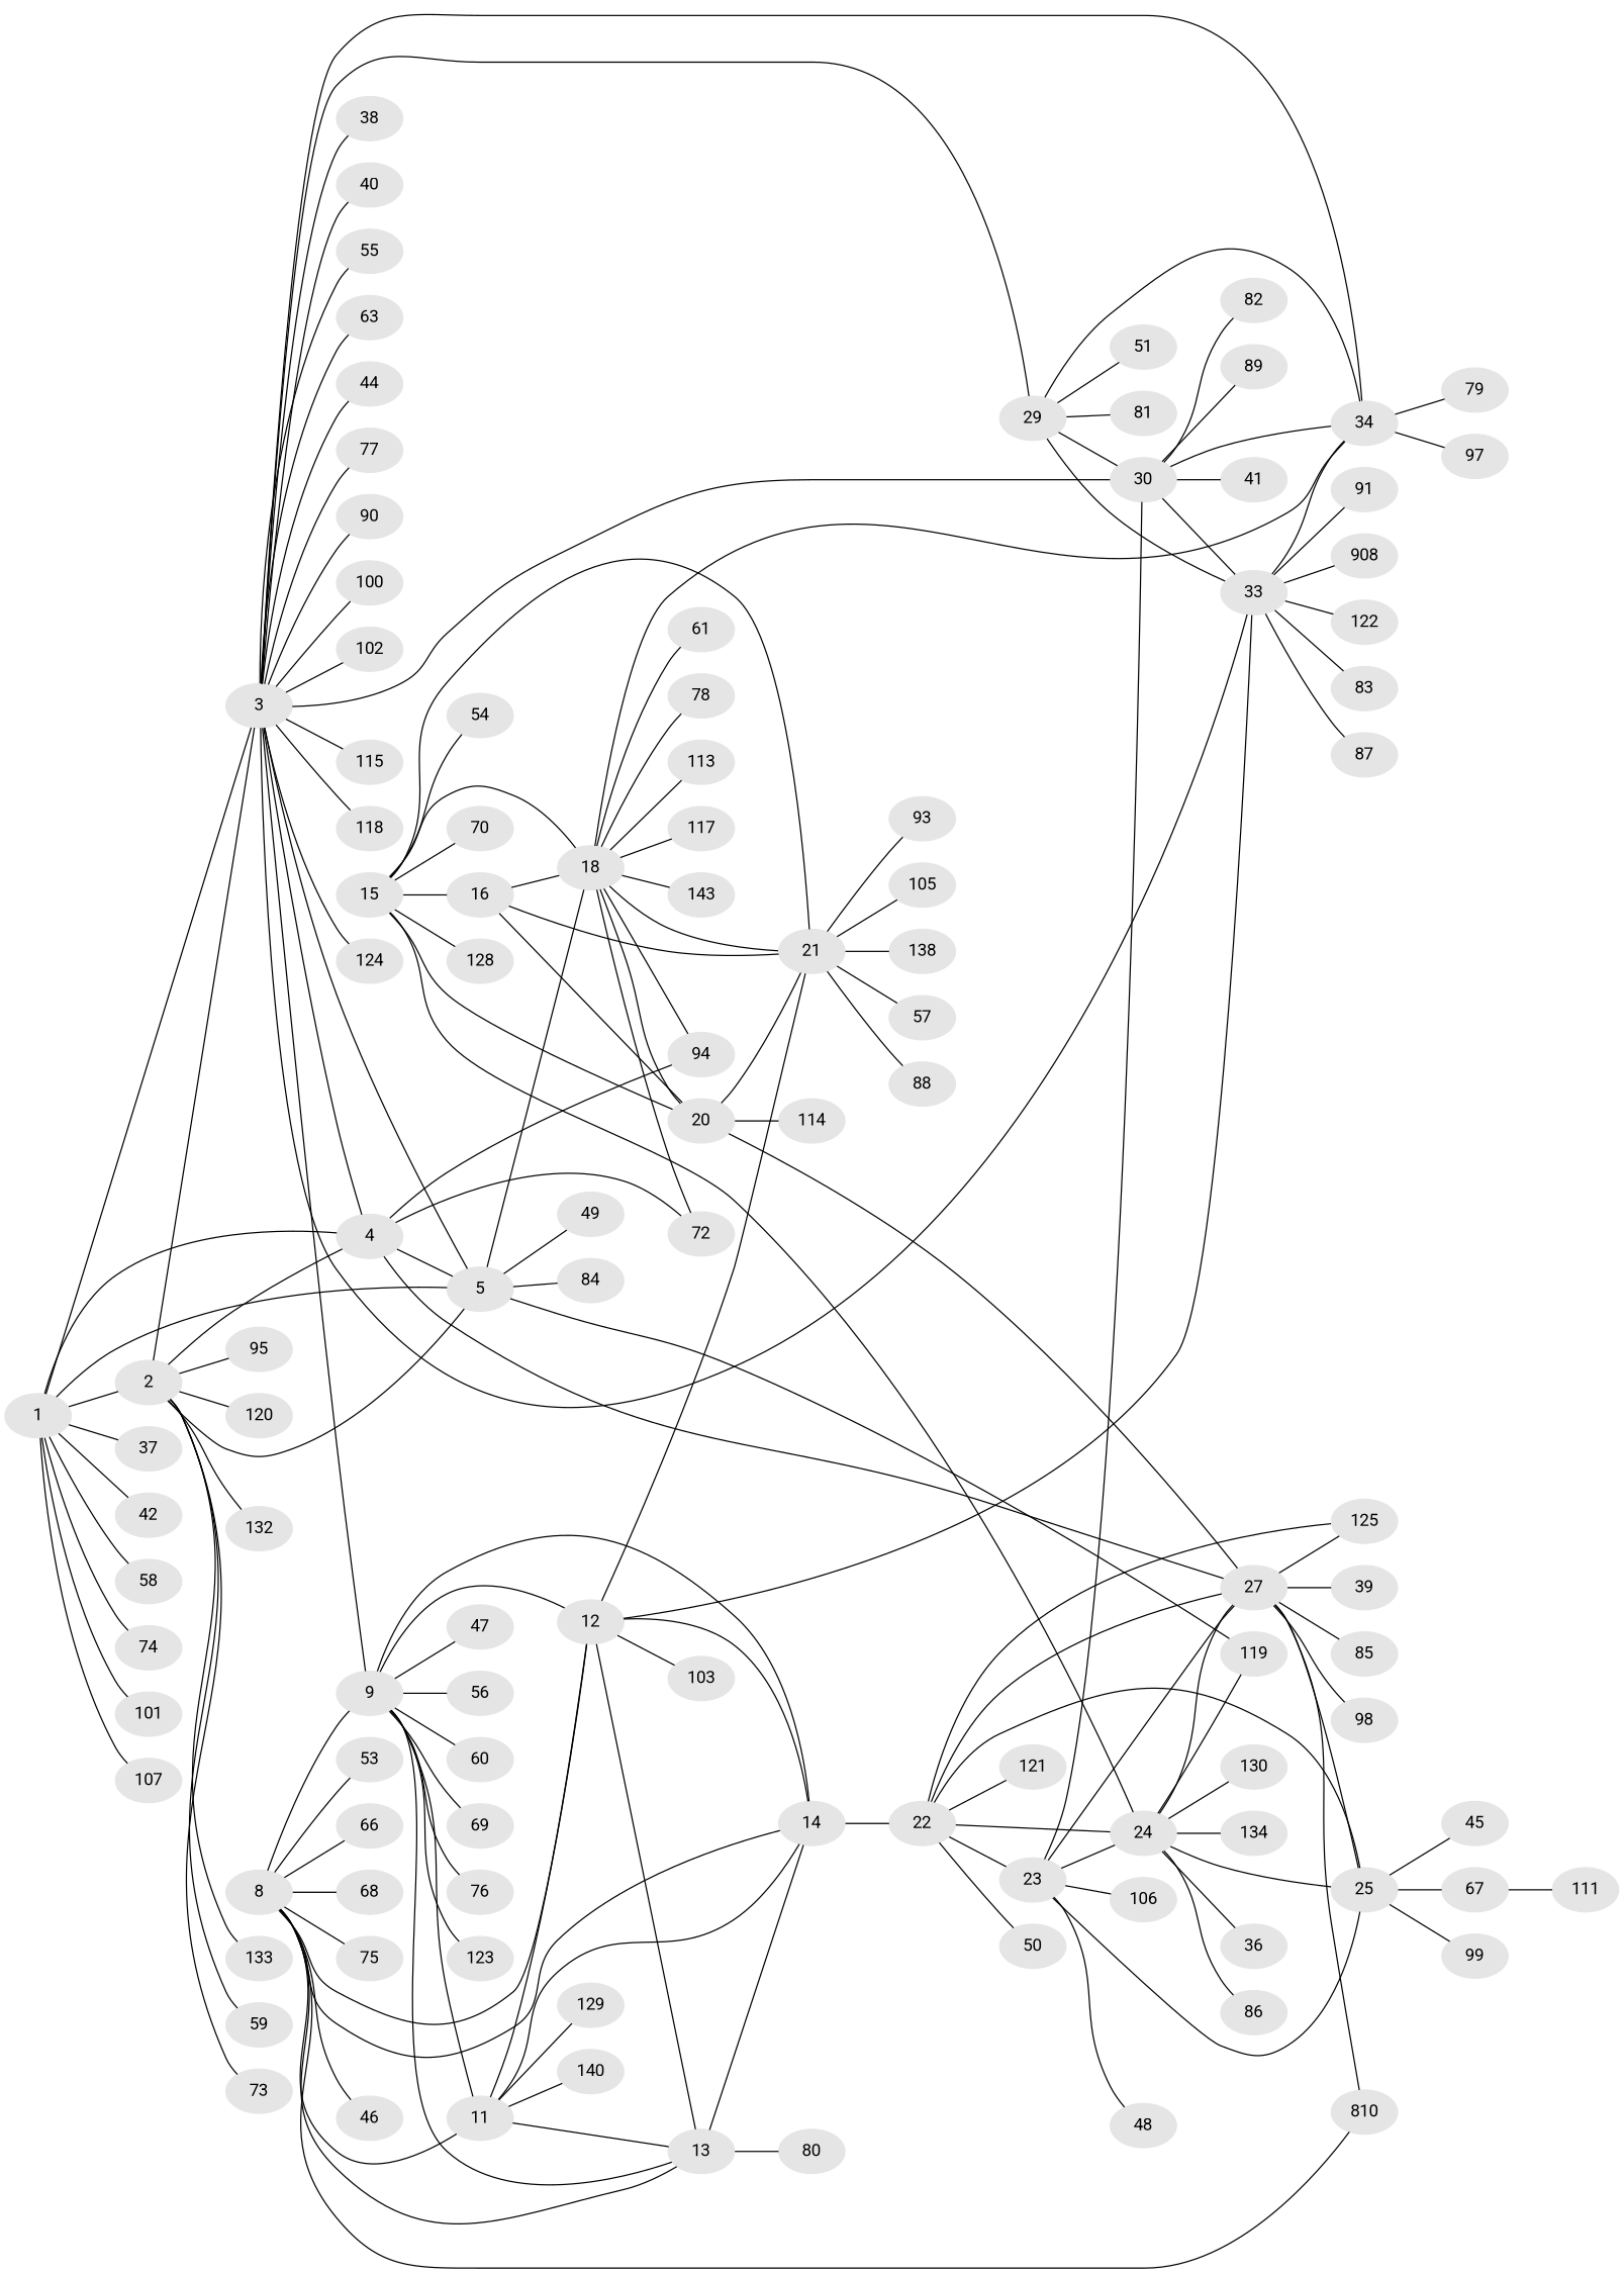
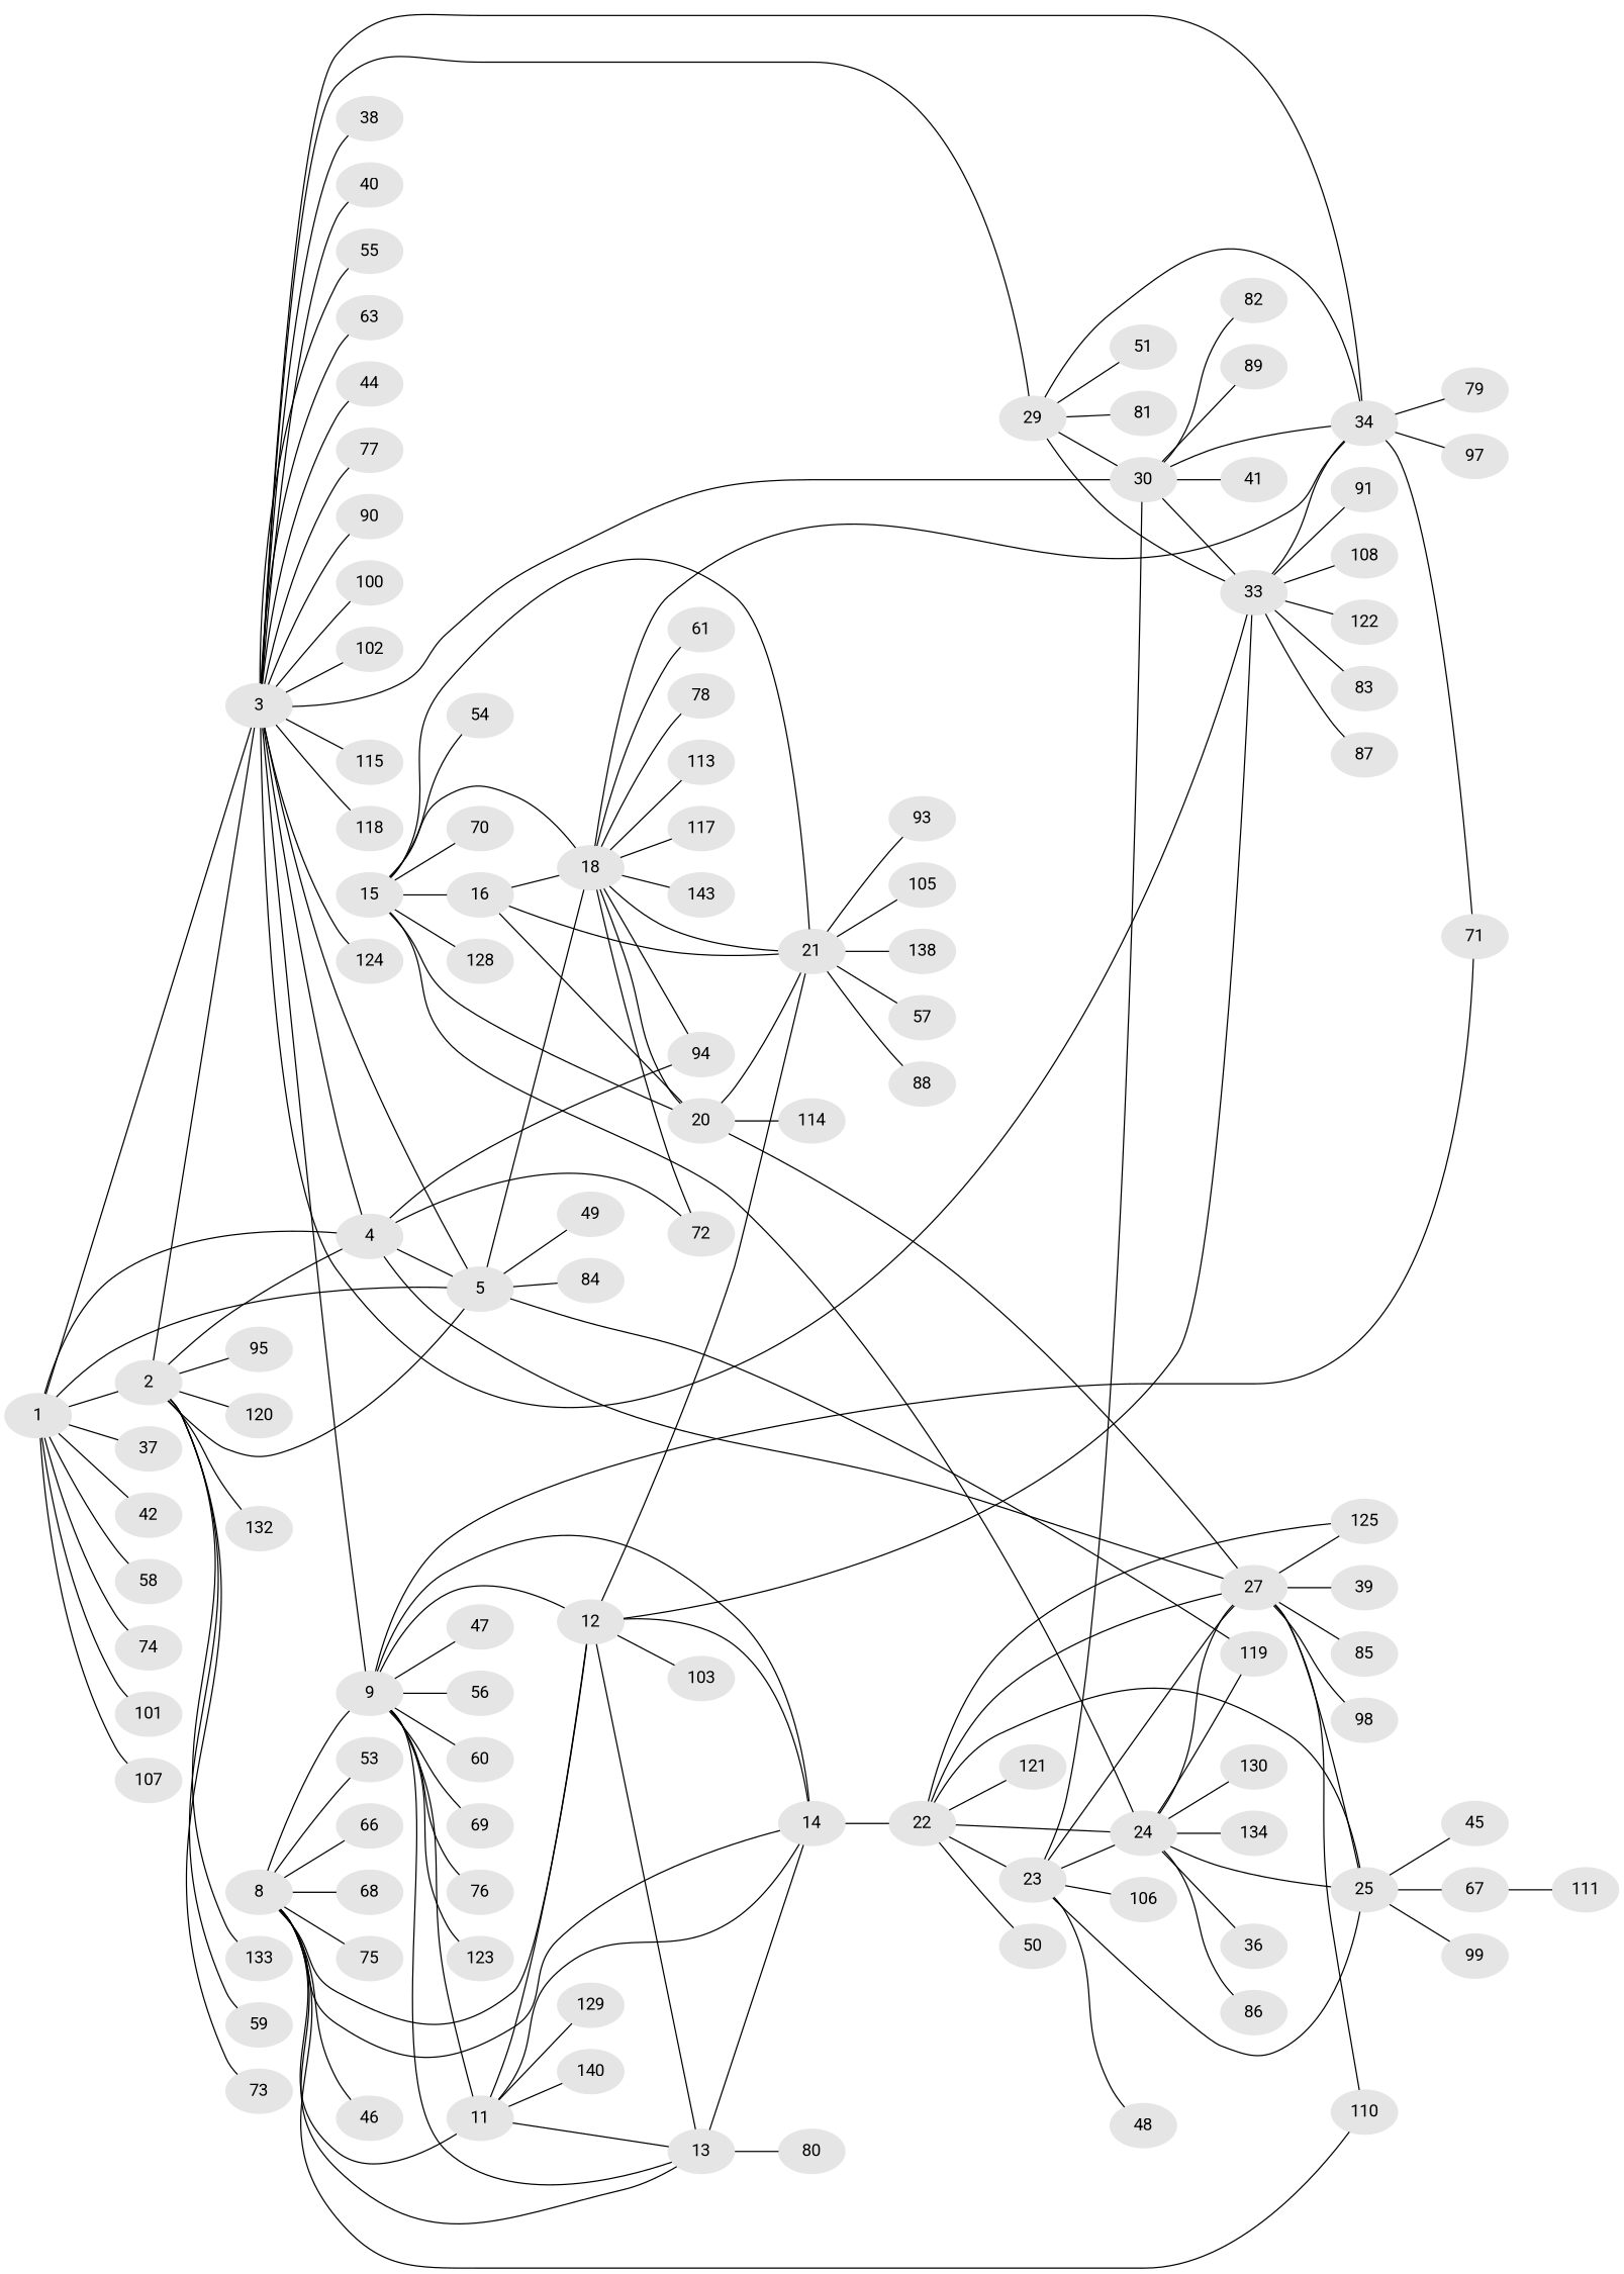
  graph {
    fontname=Roboto
    rankdir=LR
    node [color=gray90 fontname=Roboto style=filled]
    edge [fontname=Roboto]
    1 [super="+116"]
    2 [super="+7"]
    3 [super="+31"]
    4
    5 [super="+6"]
    37
    42
    58
    74
    101
    107
    59
    73
    95
    120 [super="+139"]
    132
    133
    9 [super="+10"]
    29 [super="+43"]
    30 [super="+32"]
    33 [super="+35"]
    34
    38 [super="+127"]
    40 [super="+96"]
    55
    63
    n27 [label=44]
    77
    90
    100
    102
    115
    118
    124
    27 [super="+65"]
    72 [super="+126"]
    94 [super="+134"]
    18 [super="+19"]
    49
    84
    119
    11 [super="+136"]
    12 [super="+44"]
    13
    14 [super="+92"]
    47
    56
    60
    69
+   71
    76
    123
    51 [super="+104"]
    81
    41
    82
    89
    83
    87 [super="+112"]
    91
-   108 [label=908]
+   108
    122
    79 [super="+109"]
    97
-   110 [label=810]
+   110
    n66 [label=25 super="+62"]
    125
    39
    85
    98
    21 [super="+142"]
    20
    61
    78
    113
    117
    143
    8 [super="+141"]
    46
    53
    66
    68
    75 [super="+135"]
    129
    140
    103
    80
    22 [super="+52"]
    57
    88
    93
    105
    138
    24 [super="+25"]
    23 [super="+26"]
    50
    121
    15 [super="+17"]
    16 [super="+137"]
    54
    70
    128
    114
    36
    86
    130
    n107 [label=134]
    48
    106
    45
    67
    99
    111
    1 -- 2 [weight=2]
    1 -- 3
    1 -- 4
    1 -- 5 [weight=2]
    1 -- 37
    1 -- 42
    1 -- 58
    1 -- 74
    1 -- 101
    1 -- 107
    2 -- 3 [weight=2]
    2 -- 4 [weight=2]
    2 -- 5 [weight=4]
    2 -- 59
    2 -- 73
    2 -- 95
    2 -- 120
    2 -- 132
    2 -- 133
    3 -- 4
    3 -- 5 [weight=2]
    3 -- 9
    3 -- 29
    3 -- 30 [weight=2]
    3 -- 33 [weight=2]
    3 -- 34
    3 -- 38
    3 -- 40
    3 -- 55
    3 -- 63
    3 -- n27
    3 -- 77
    3 -- 90
    3 -- 100
    3 -- 102
    3 -- 115
    3 -- 118
    3 -- 124
    4 -- 5 [weight=2]
    4 -- 27
    4 -- 72
    4 -- 94
    5 -- 18
    5 -- 49
    5 -- 84
    5 -- 119
    9 -- 11 [weight=2]
    9 -- 12 [weight=2]
    9 -- 13 [weight=2]
    9 -- 14 [weight=2]
    9 -- 47
    9 -- 56
    9 -- 60
    9 -- 69
+   9 -- 71
    9 -- 76
    9 -- 123
    29 -- 30 [weight=2]
    29 -- 33 [weight=2]
    29 -- 34
    29 -- 51
    29 -- 81
    30 -- 33 [weight=4]
    30 -- 34 [weight=2]
    30 -- 41
    30 -- 82
    30 -- 89
    33 -- 34 [weight=2]
    33 -- 83
    33 -- 87
    33 -- 91
    33 -- 108
    33 -- 122
+   34 -- 71
    34 -- 79
    34 -- 97
    27 -- 110
    27 -- n66
    27 -- 125
    27 -- 39
    27 -- 85
    27 -- 98
    18 -- 34
    18 -- 72
    18 -- 94
    18 -- 21 [weight=2]
    18 -- 20 [weight=2]
    18 -- 61
    18 -- 78
    18 -- 113
    18 -- 117
    18 -- 143
    11 -- 12
    11 -- 13
    11 -- 14
    11 -- 129
    11 -- 140
    12 -- 33
    12 -- 13
    12 -- 14
    12 -- 21
    12 -- 103
    13 -- 14
    13 -- 80
    14 -- 22
    n66 -- 45
    n66 -- 67
    n66 -- 99
    21 -- 57
    21 -- 88
    21 -- 93
    21 -- 105
    21 -- 138
    20 -- 27
    20 -- 21
    20 -- 114
    8 -- 9 [weight=2]
    8 -- 11
    8 -- 12
    8 -- 13
    8 -- 14
    8 -- 110
    8 -- 46
    8 -- 53
    8 -- 66
    8 -- 68
    8 -- 75
    22 -- 27
    22 -- n66
    22 -- 125
    22 -- 24 [weight=2]
    22 -- 23 [weight=2]
    22 -- 50
    22 -- 121
    24 -- 27 [weight=2]
    24 -- 119
    24 -- n66 [weight=2]
    24 -- 36
    24 -- 86
    24 -- 130
    24 -- n107
    23 -- 30
    23 -- 27 [weight=2]
    23 -- n66 [weight=2]
    23 -- 24 [weight=4]
    23 -- 48
    23 -- 106
    15 -- 18 [weight=4]
    15 -- 21 [weight=2]
    15 -- 20 [weight=2]
    15 -- 24
    15 -- 16 [weight=2]
    15 -- 54
    15 -- 70
    15 -- 128
    16 -- 18 [weight=2]
    16 -- 21
    16 -- 20
    67 -- 111
  }
